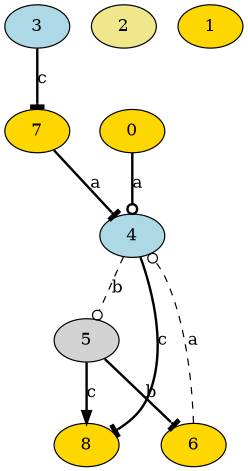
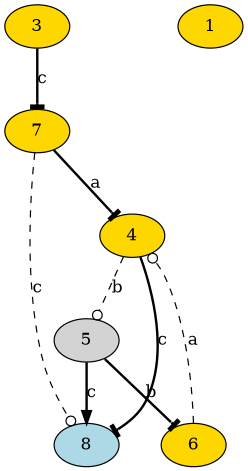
  strict digraph {
    node [fillcolor=gold style=filled]
    edge [arrowhead=odot style=bold]
-   4 [fillcolor=lightblue]
-   0
+   4
    5 [fillcolor=lightgrey]
-   8
-   2 [fillcolor=khaki]
-   3 [fillcolor=lightblue]
+   8 [fillcolor=lightblue]
+   3
    7
    6
    1
    4 -> 5 [label=b style=dashed]
    4 -> 8 [arrowhead=tee label=c]
-   0 -> 4 [label=a]
    5 -> 8 [arrowhead=normal label=c]
    5 -> 6 [arrowhead=tee label=b]
    3 -> 7 [arrowhead=tee label=c]
    7 -> 4 [arrowhead=tee label=a]
+   7 -> 8 [label=c style=dashed]
    6 -> 4 [label=a style=dashed]
  }
